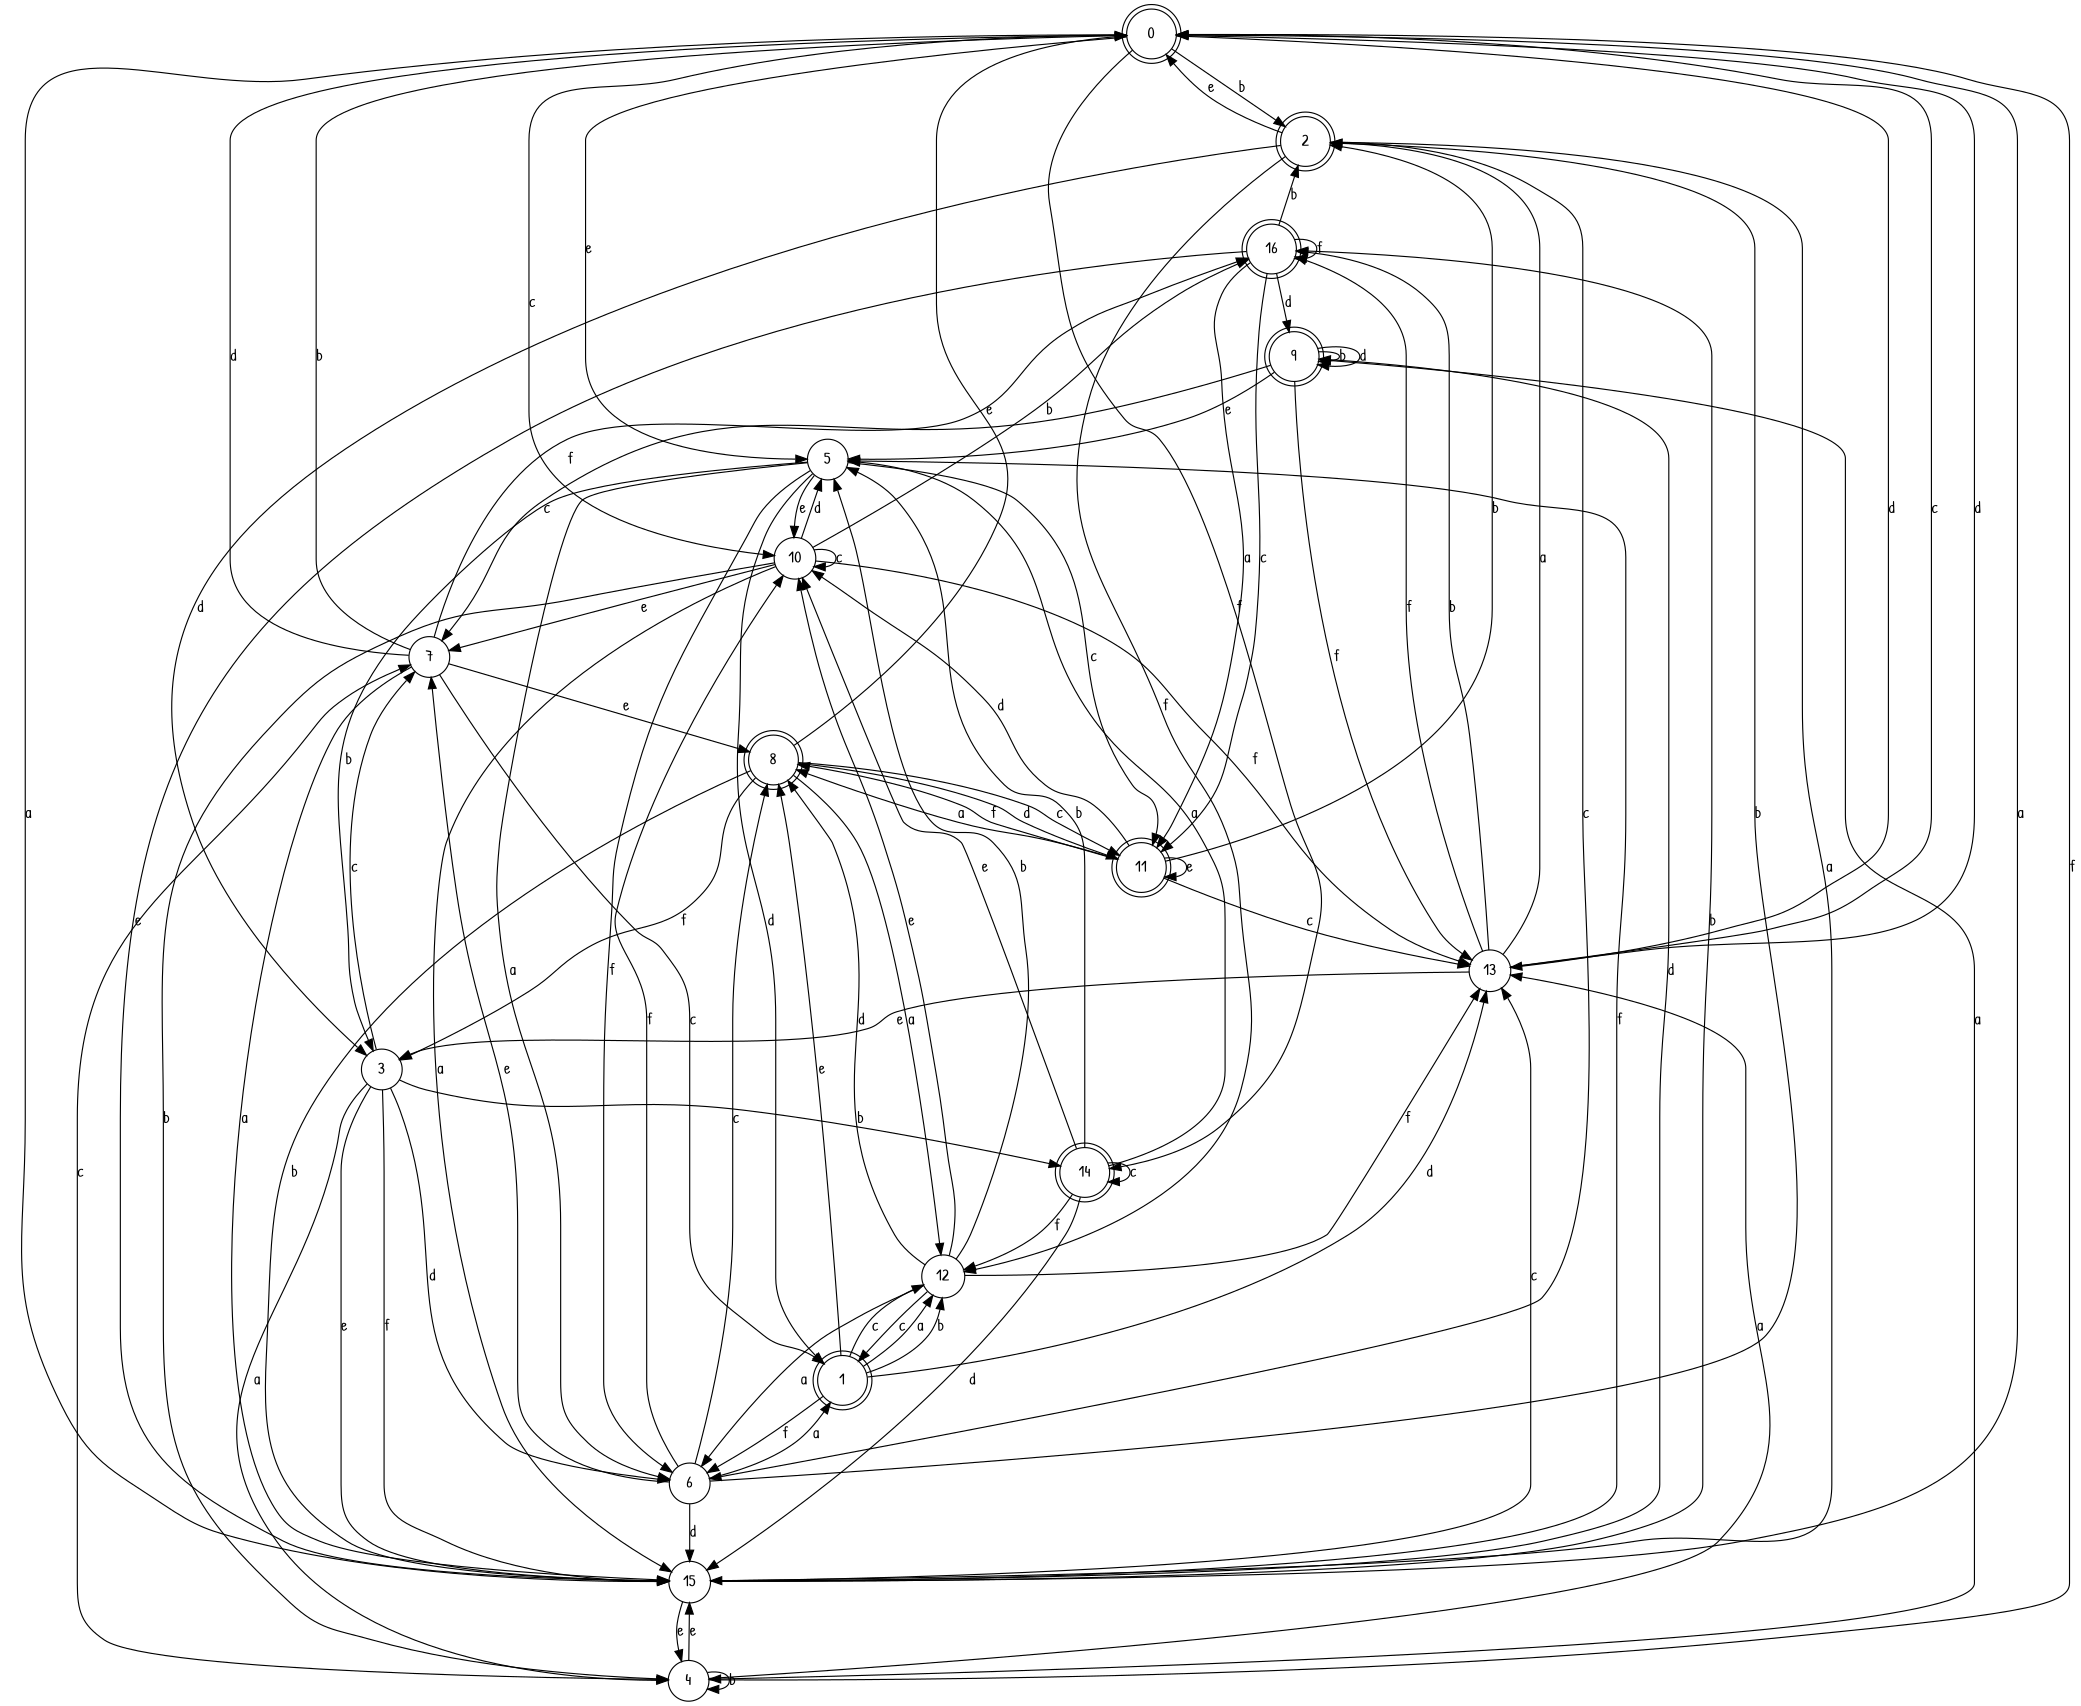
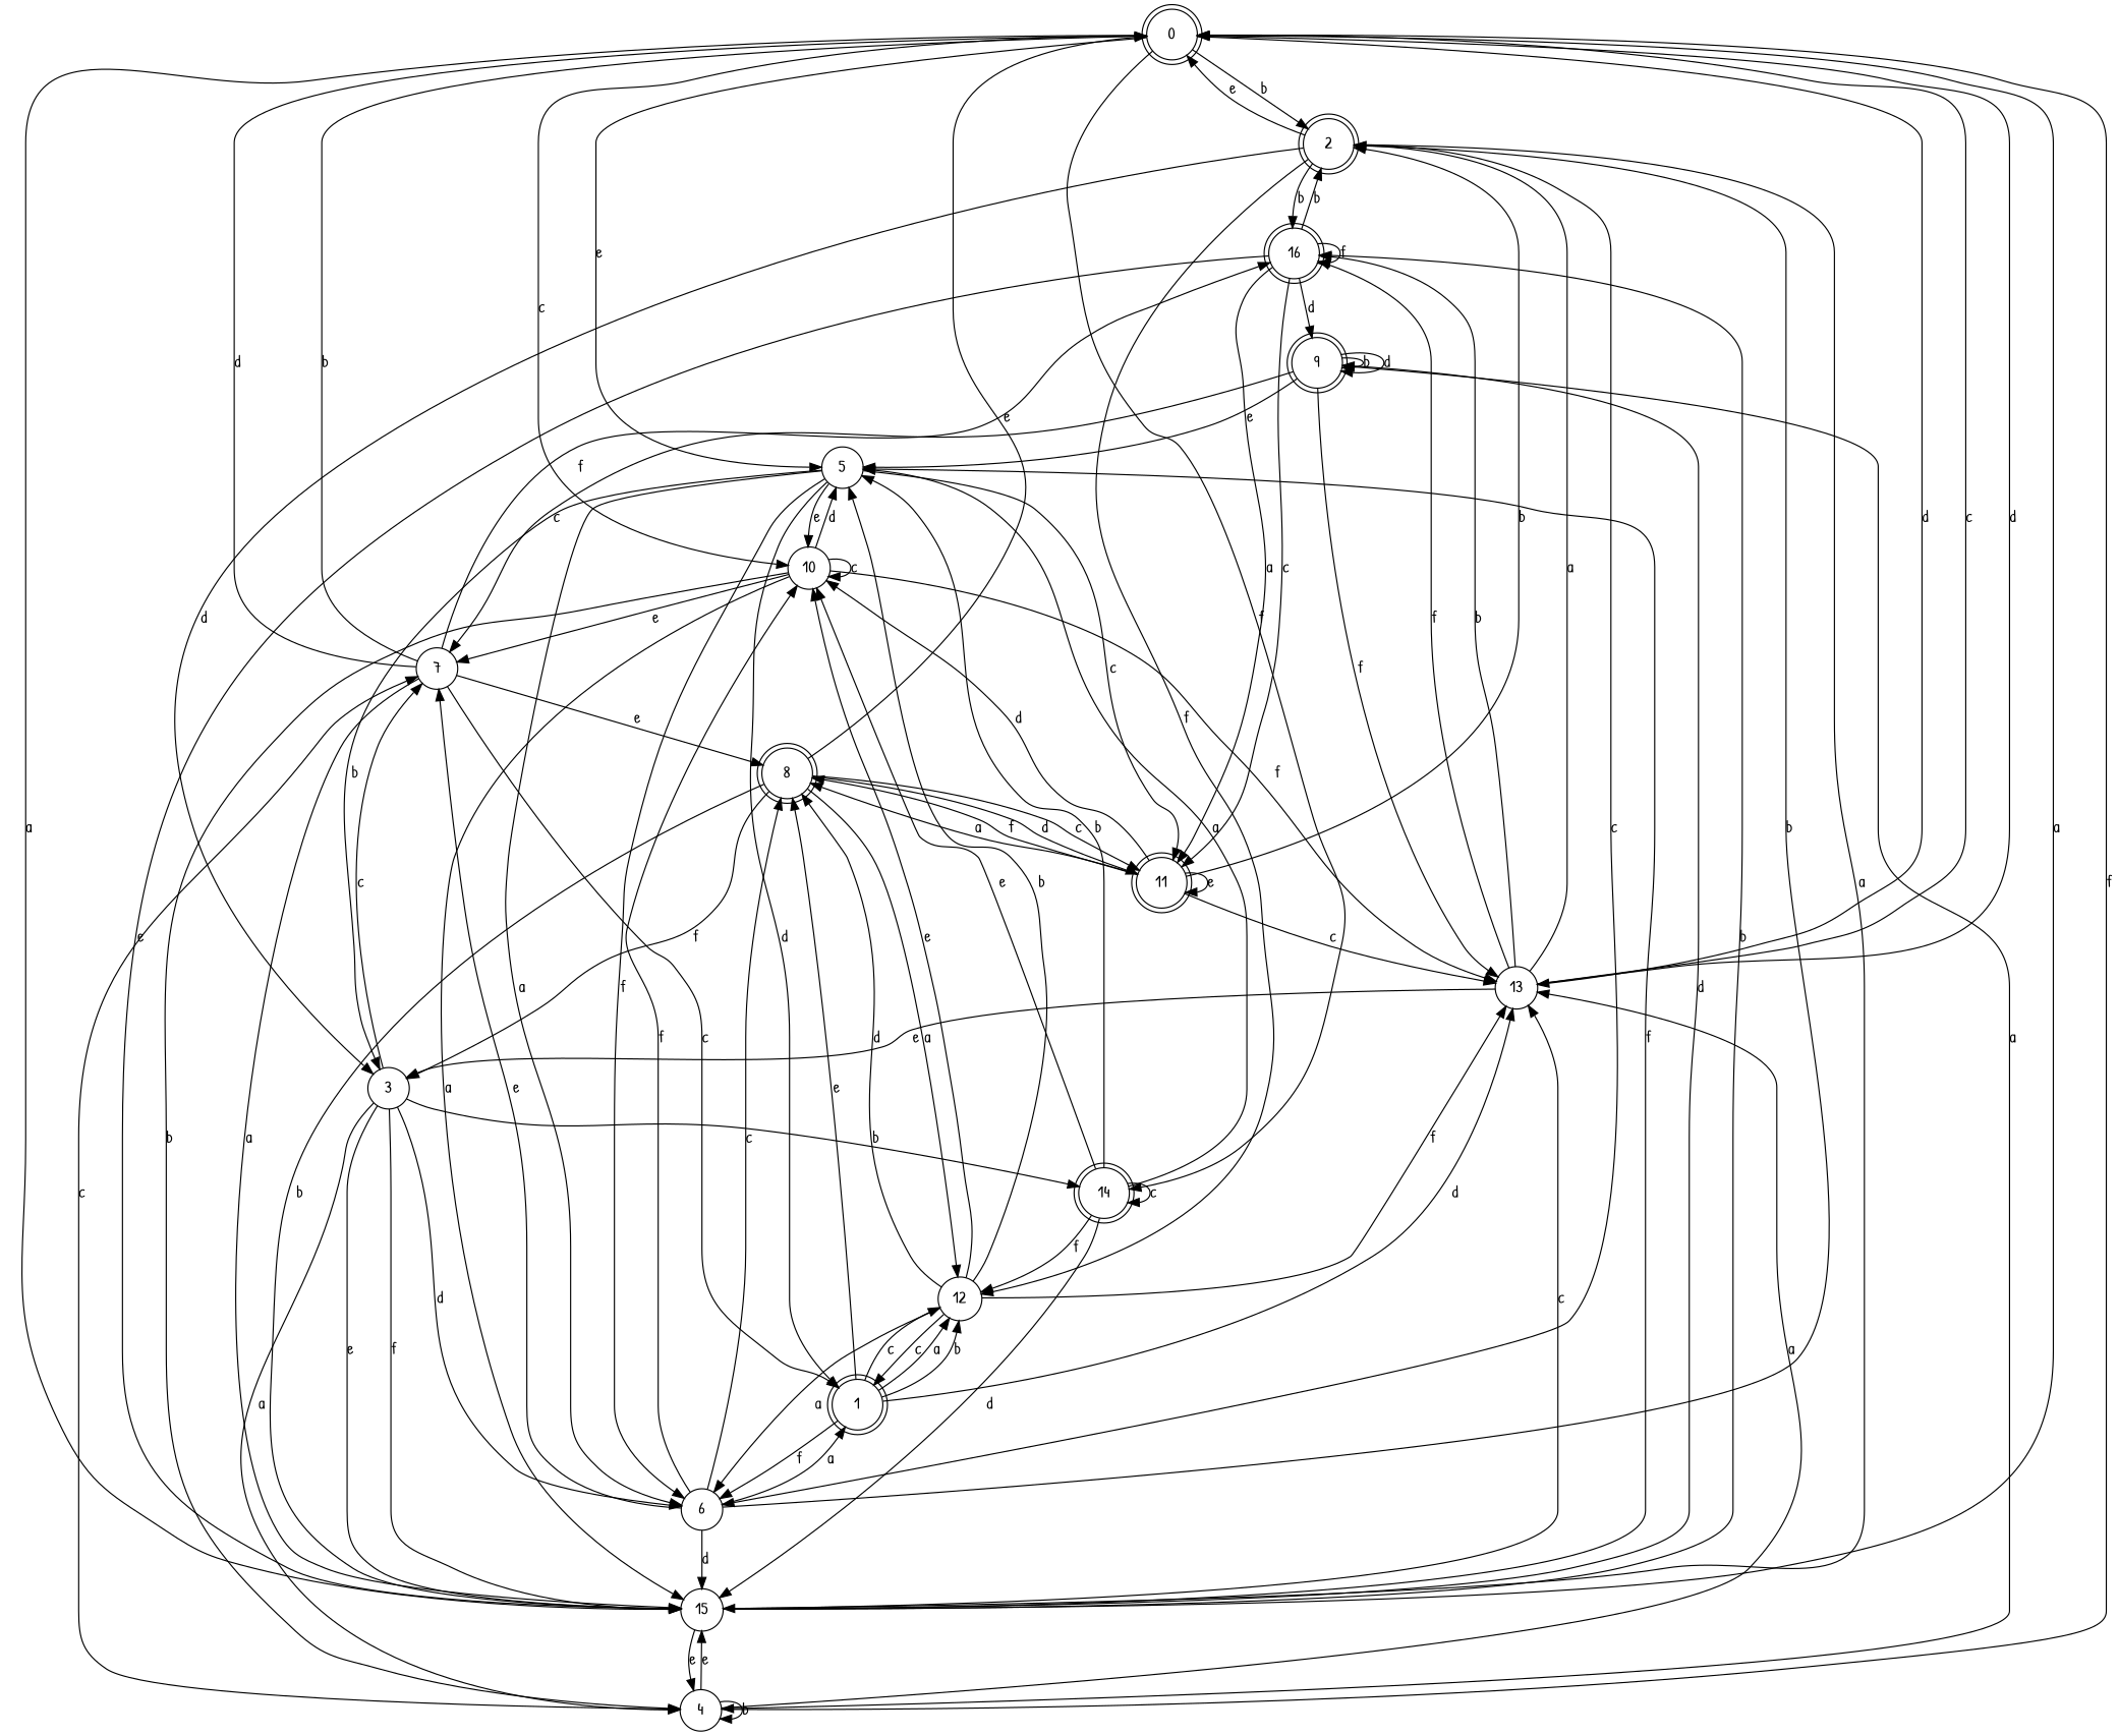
  digraph {
    fontname="Patrick Hand"
    rankdir=TB
    node [color=black fillcolor=white fontname="Patrick Hand" shape=circle style=filled]
    edge [fontname="Patrick Hand"]
    n1 [label=0 shape=doublecircle style="rounded,filled"]
    n2 [label=2 shape=doublecircle style="rounded,filled"]
    n3 [label=5]
    n4 [label=10]
    n5 [label=13]
    n6 [label=14 shape=doublecircle style="rounded,filled"]
    n7 [label=15]
    n8 [label=6]
    n9 [label=12]
    n10 [label=3]
    n11 [label=16 shape=doublecircle style="rounded,filled"]
    n12 [label=1 shape=doublecircle style="rounded,filled"]
    n13 [label=11 shape=doublecircle style="rounded,filled"]
    n14 [label=4]
    n15 [label=7]
    n16 [label=9 shape=doublecircle style="rounded,filled"]
    n17 [label=8 shape=doublecircle style="rounded,filled"]
    n1 -> n2 [label=b]
    n1 -> n3 [label=e]
    n1 -> n4 [label=c]
    n1 -> n5 [label=d]
    n1 -> n6 [label=f]
    n1 -> n7 [label=a]
    n2 -> n1 [label=e]
    n2 -> n7 [label=a]
    n2 -> n8 [label=c]
    n2 -> n9 [label=f]
    n2 -> n10 [label=d]
-   n4 -> n11 [label=b]
+   n2 -> n11 [label=b]
    n3 -> n4 [label=e]
    n3 -> n8 [label=a]
    n3 -> n8 [label=f]
    n3 -> n10 [label=b]
    n3 -> n12 [label=d]
    n3 -> n13 [label=c]
    n4 -> n3 [label=d]
    n4 -> n4 [label=c]
    n4 -> n5 [label=f]
    n4 -> n7 [label=a]
    n4 -> n14 [label=b]
    n4 -> n15 [label=e]
    n5 -> n1 [label=c]
    n5 -> n1 [label=d]
    n5 -> n2 [label=a]
    n5 -> n10 [label=e]
    n5 -> n11 [label=b]
    n5 -> n11 [label=f]
    n6 -> n3 [label=a]
    n6 -> n3 [label=b]
    n6 -> n4 [label=e]
    n6 -> n6 [label=c]
    n6 -> n7 [label=d]
    n6 -> n9 [label=f]
    n7 -> n1 [label=a]
    n7 -> n3 [label=f]
    n7 -> n5 [label=c]
    n7 -> n11 [label=b]
    n7 -> n14 [label=e]
    n7 -> n16 [label=d]
    n8 -> n2 [label=b]
    n8 -> n4 [label=f]
    n8 -> n7 [label=d]
    n8 -> n12 [label=a]
    n8 -> n15 [label=e]
    n8 -> n17 [label=c]
    n9 -> n3 [label=b]
    n9 -> n4 [label=e]
    n9 -> n5 [label=f]
    n9 -> n8 [label=a]
    n9 -> n12 [label=c]
    n9 -> n17 [label=d]
    n10 -> n6 [label=b]
    n10 -> n7 [label=e]
    n10 -> n7 [label=f]
    n10 -> n8 [label=d]
    n10 -> n14 [label=a]
    n10 -> n15 [label=c]
    n11 -> n2 [label=b]
    n11 -> n7 [label=e]
    n11 -> n11 [label=f]
    n11 -> n13 [label=a]
    n11 -> n13 [label=c]
    n11 -> n16 [label=d]
    n12 -> n5 [label=d]
    n12 -> n8 [label=f]
    n12 -> n9 [label=a]
    n12 -> n9 [label=b]
    n12 -> n9 [label=c]
    n12 -> n17 [label=e]
    n13 -> n2 [label=b]
    n13 -> n4 [label=d]
    n13 -> n5 [label=c]
    n13 -> n13 [label=e]
    n13 -> n17 [label=a]
    n13 -> n17 [label=f]
    n14 -> n1 [label=f]
    n14 -> n5 [label=a]
    n14 -> n7 [label=e]
    n14 -> n14 [label=b]
    n14 -> n15 [label=c]
    n15 -> n1 [label=b]
    n15 -> n1 [label=d]
    n15 -> n7 [label=a]
    n15 -> n11 [label=f]
    n15 -> n12 [label=c]
    n15 -> n17 [label=e]
    n16 -> n3 [label=e]
    n16 -> n5 [label=f]
    n16 -> n14 [label=a]
    n16 -> n15 [label=c]
    n16 -> n16 [label=b]
    n16 -> n16 [label=d]
    n17 -> n1 [label=e]
    n17 -> n7 [label=b]
    n17 -> n9 [label=a]
    n17 -> n10 [label=f]
    n17 -> n13 [label=c]
    n17 -> n13 [label=d]
  }
